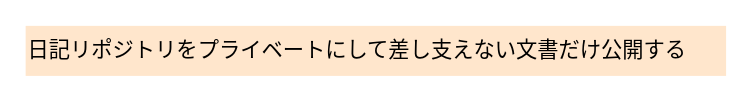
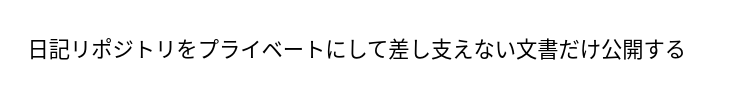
  <mxCell id="0" />
  <mxCell id="1" parent="0" />
- <mxCell id="2" value="&lt;font style=&quot;font-size: 17px&quot;&gt;日記リポジトリをプライベートにして差し支えない文書だけ公開する&lt;/font&gt;" style="rounded=0;whiteSpace=wrap;html=1;align=left;strokeColor=none;fillColor=#ffe6cc;" parent="1" vertex="1"><mxGeometry x="20" y="20" width="560" height="40" as="geometry" /></mxCell>
+ <mxCell id="2" value="&lt;font style=&quot;font-size: 17px&quot;&gt;日記リポジトリをプライベートにして差し支えない文書だけ公開する&lt;/font&gt;" style="rounded=0;whiteSpace=wrap;html=1;align=left;strokeColor=none;" parent="1" vertex="1"><mxGeometry x="20" y="20" width="560" height="40" as="geometry" /></mxCell>
